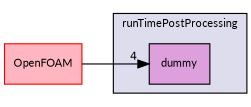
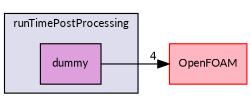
  digraph {
    compound=true
    rankdir=LR
    fontname=Lato
    node [fontname=Lato fontsize=10 shape=box style=filled]
    n1 [fillcolor=plum label=dummy pencolor=black]
    n2 [color=red label=OpenFOAM fillcolor=lightpink]
    subgraph cluster_1 {
      bgcolor="#ddddee"
      fontsize=10
      label=runTimePostProcessing
      pencolor=black
      n1
    }
-   n2 -> n1 [headlabel=4 labeldistance=1.5 labelfontname=Helvetica labelfontsize=10 fontname=Lato]
+   n1 -> n2 [headlabel=4 labeldistance=1.5 labelfontname=Helvetica labelfontsize=10 fontname=Lato]
  }
